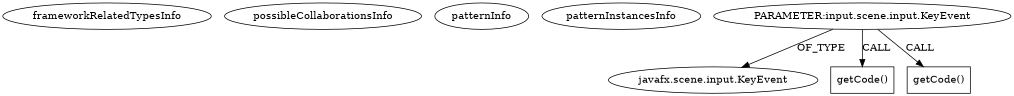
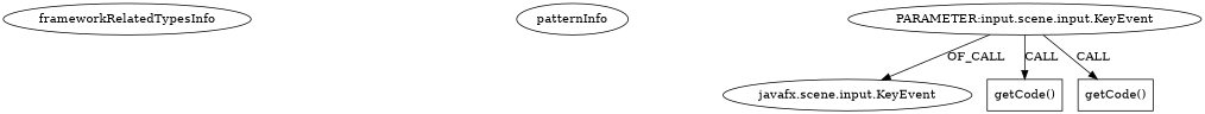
  digraph {
    fontname="DejaVu Serif"
    node [fontname="DejaVu Serif"]
    edge [color=black fontname="DejaVu Serif"]
    frameworkRelatedTypesInfo
-   possibleCollaborationsInfo
    patternInfo [frequency=30.0 patternRootClient=null]
-   patternInstancesInfo [0="Ellen102-cirkeltje~/Ellen102-cirkeltje/cirkeltje-master/src/testbeweging/TestBeweging.java~void start(javafx.stage.Stage)~409" 1="nablex-jfx-control-date~/nablex-jfx-control-date/jfx-control-date-master/src/main/java/be/nabu/jfx/control/date/DatePicker.java~void initialize()~3726" 10="johnwatson11218-cardcitefx~/johnwatson11218-cardcitefx/cardcitefx-master/Cardcite/src/main/java/cardcite/ui/CardCiteMain.java~void start(javafx.stage.Stage)~3359" 11="hock323-eventManager~/hock323-eventManager/EventManager-master/src/eventManager/fx/EditingBlindCell.java~void createTextField()~3037" 12="miamidade-spook-detector~/miamidade-spook-detector/spook-detector-master/src/gov/miamidade/mediaviewer/MediaViewerPane.java~void initialize()~3630" 13="gregory-lyons-voyage-to-venus~/gregory-lyons-voyage-to-venus/voyage-to-venus-master/src/game_gml14/KeyPressedHandler.java~KeyPressedHandler~2819" 14="AaronJRubin-javafx-pong~/AaronJRubin-javafx-pong/javafx-pong-master/src/main/java/game/Game.java~void Game(javafx.stage.Stage,int,int,double,boolean,boolean,boolean,boolean)~103" 15="hock323-eventManager~/hock323-eventManager/EventManager-master/src/eventManager/fx/EditingIntegerChopCell.java~void createTextField()~3040" 16="Ellen102-cirkeltje~/Ellen102-cirkeltje/cirkeltje-master/src/testbeweging/vier.java~void start(javafx.stage.Stage)~413" 17="bianconejo-CEFX~/bianconejo-CEFX/CEFX-master/src/cefx/util/AbstractEditableCell.java~void createTextField()~2171" 18="Ellen102-cirkeltje~/Ellen102-cirkeltje/cirkeltje-master/src/testbeweging/drie.java~void start(javafx.stage.Stage)~407" 19="JASCValentine-BrickBreaker~/JASCValentine-BrickBreaker/BrickBreaker-master/src/brickbreaker/Level.java~void initContent(int)~562" 2="UrsKR-fxcalendar~/UrsKR-fxcalendar/fxcalendar-master/src/main/java/com/sai/javafx/calendar/FXCalendar.java~void configureCalendar()~1523" 20="syd711-mephisto_fx~/syd711-mephisto_fx/mephisto_fx-master/src/main/java/de/mephisto/radiofx/MephistoRadioFX.java~void addStateListener(javafx.stage.Stage)~4406" 21="Ellen102-test2~/Ellen102-test2/test2-master/src/test2/Test2.java~void start(javafx.stage.Stage)~426" 22="hock323-eventManager~/hock323-eventManager/EventManager-master/src/eventManager/fx/EditingIntegerPrizeCell.java~void createTextField()~3042" 23="Ellen102-cirkeltje~/Ellen102-cirkeltje/cirkeltje-master/src/testbeweging/twee.java~void start(javafx.stage.Stage)~411" 24="bianconejo-CEFX~/bianconejo-CEFX/CEFX-master/src/cefx/util/EditingCheckCell.java~void updateItem(java.lang.Boolean,boolean)~2174" 25="Ellen102-cirkeltje~/Ellen102-cirkeltje/cirkeltje-master/src/xml2beeld/zes.java~void start(javafx.stage.Stage)~416" 26="hock323-eventManager~/hock323-eventManager/EventManager-master/src/eventManager/fx/EditingStringAnnouncementCell.java~void createTextField()~3049" 3="suxue-tetris~/suxue-tetris/tetris-master/src/tetris/core/Game.java~void Game(tetris.core.UIController,tetris.core.Option)~4354" 4="jeyoon-Snake~/jeyoon-Snake/Snake-master/src/Snake.java~void Snake(World)~3317" 5="bianconejo-CEFX~/bianconejo-CEFX/CEFX-master/src/cefx/util/EditingComboCell.java~void updateItem(java.lang.Boolean,boolean)~2169" 6="Enriqe-Breaking-Bad-Brick-Breaker~/Enriqe-Breaking-Bad-Brick-Breaker/Breaking-Bad-Brick-Breaker-master/src/bbbrickbreaker/Level.java~void initContent(int)~447" 7="bianconejo-CEFX~/bianconejo-CEFX/CEFX-master/src/cefx/util/AutoCompleteComboBoxListener.java~AutoCompleteComboBoxListener~2166" 8="glurbi-labifx~/glurbi-labifx/labifx-master/src/main/java/glurbi/labifx/Menu.java~void install(javafx.scene.layout.Pane)~2767" 9="Ellen102-cirkeltje~/Ellen102-cirkeltje/cirkeltje-master/src/xml2beeld/vijf.java~void start(javafx.stage.Stage)~418"]
    n5 [isFrameworkType=false label="javafx.scene.input.KeyEvent" vertexType=FRAMEWORK_CLASS_TYPE]
    n6 [isFrameworkType=false label="PARAMETER:input.scene.input.KeyEvent" vertexType=PARAMETER_DECLARATION]
    n7 [isFrameworkType=false label="getCode()" shape=box vertexType=INSIDE_CALL]
    n8 [isFrameworkType=false label="getCode()" shape=box vertexType=INSIDE_CALL]
-   n6 -> n5 [label=OF_TYPE]
+   n6 -> n5 [label=OF_CALL]
    n6 -> n7 [label=CALL]
    n6 -> n8 [label=CALL]
  }
